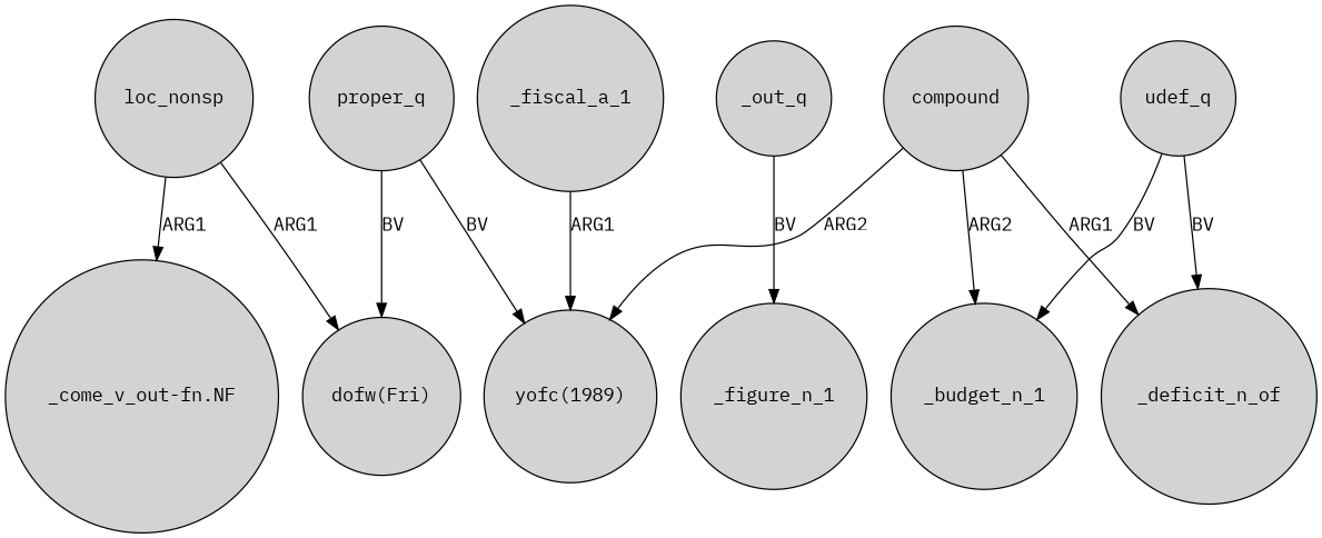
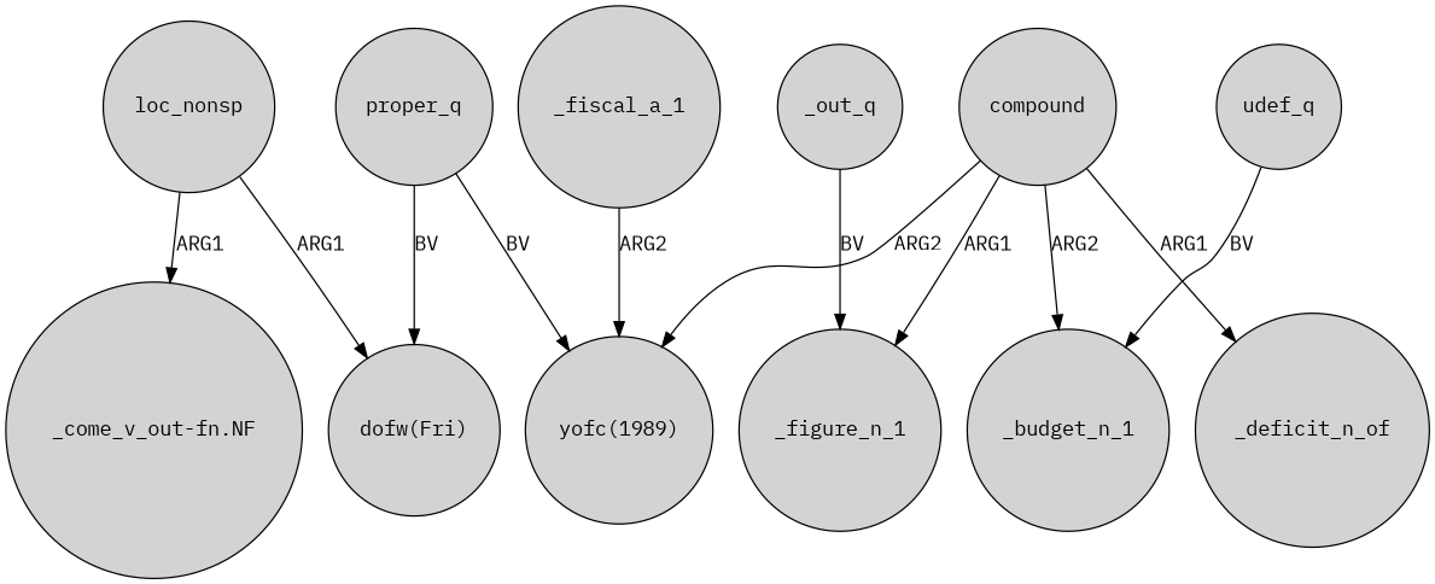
  digraph {
    fontname="IBM Plex Mono"
    node [fontname="IBM Plex Mono" shape=circle style=filled]
    edge [fontname="IBM Plex Mono"]
    proper_q
    "dofw(Fri)"
    "yofc(1989)"
    n4 [label=_out_q]
    _figure_n_1
    udef_q
    _deficit_n_of
    _budget_n_1
    compound
    _fiscal_a_1
    loc_nonsp
    "_come_v_out-fn.NF"
    proper_q -> "dofw(Fri)" [label=BV]
    proper_q -> "yofc(1989)" [label=BV]
    n4 -> _figure_n_1 [label=BV]
-   udef_q -> _deficit_n_of [label=BV]
    udef_q -> _budget_n_1 [label=BV]
    compound -> "yofc(1989)" [label=ARG2]
+   compound -> _figure_n_1 [label=ARG1]
    compound -> _deficit_n_of [label=ARG1]
    compound -> _budget_n_1 [label=ARG2]
-   _fiscal_a_1 -> "yofc(1989)" [label=ARG1]
+   _fiscal_a_1 -> "yofc(1989)" [label=ARG2]
    loc_nonsp -> "dofw(Fri)" [label=ARG1]
    loc_nonsp -> "_come_v_out-fn.NF" [label=ARG1]
  }
